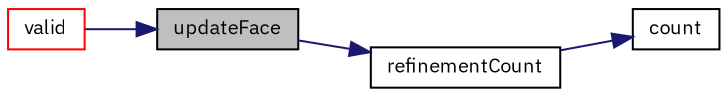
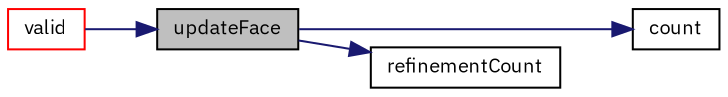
  digraph {
    fontname="IBM Plex Sans"
    rankdir=LR
    node [color=black fontname="IBM Plex Sans" fontsize=10 shape=record]
    edge [color=midnightblue fontname="IBM Plex Sans" fontsize=10 labelfontname=FreeSans labelfontsize=10 style=solid]
    n1 [fillcolor=grey75 fontcolor=black height=0.2 label=updateFace style=filled width=0.4]
    n2 [height=0.2 label=count width=0.4]
    n3 [height=0.2 label=refinementCount width=0.4]
    n4 [color=red height=0.2 label=valid width=0.4]
-   n3 -> n2
+   n1 -> n2
    n1 -> n3
    n4 -> n1
  }
